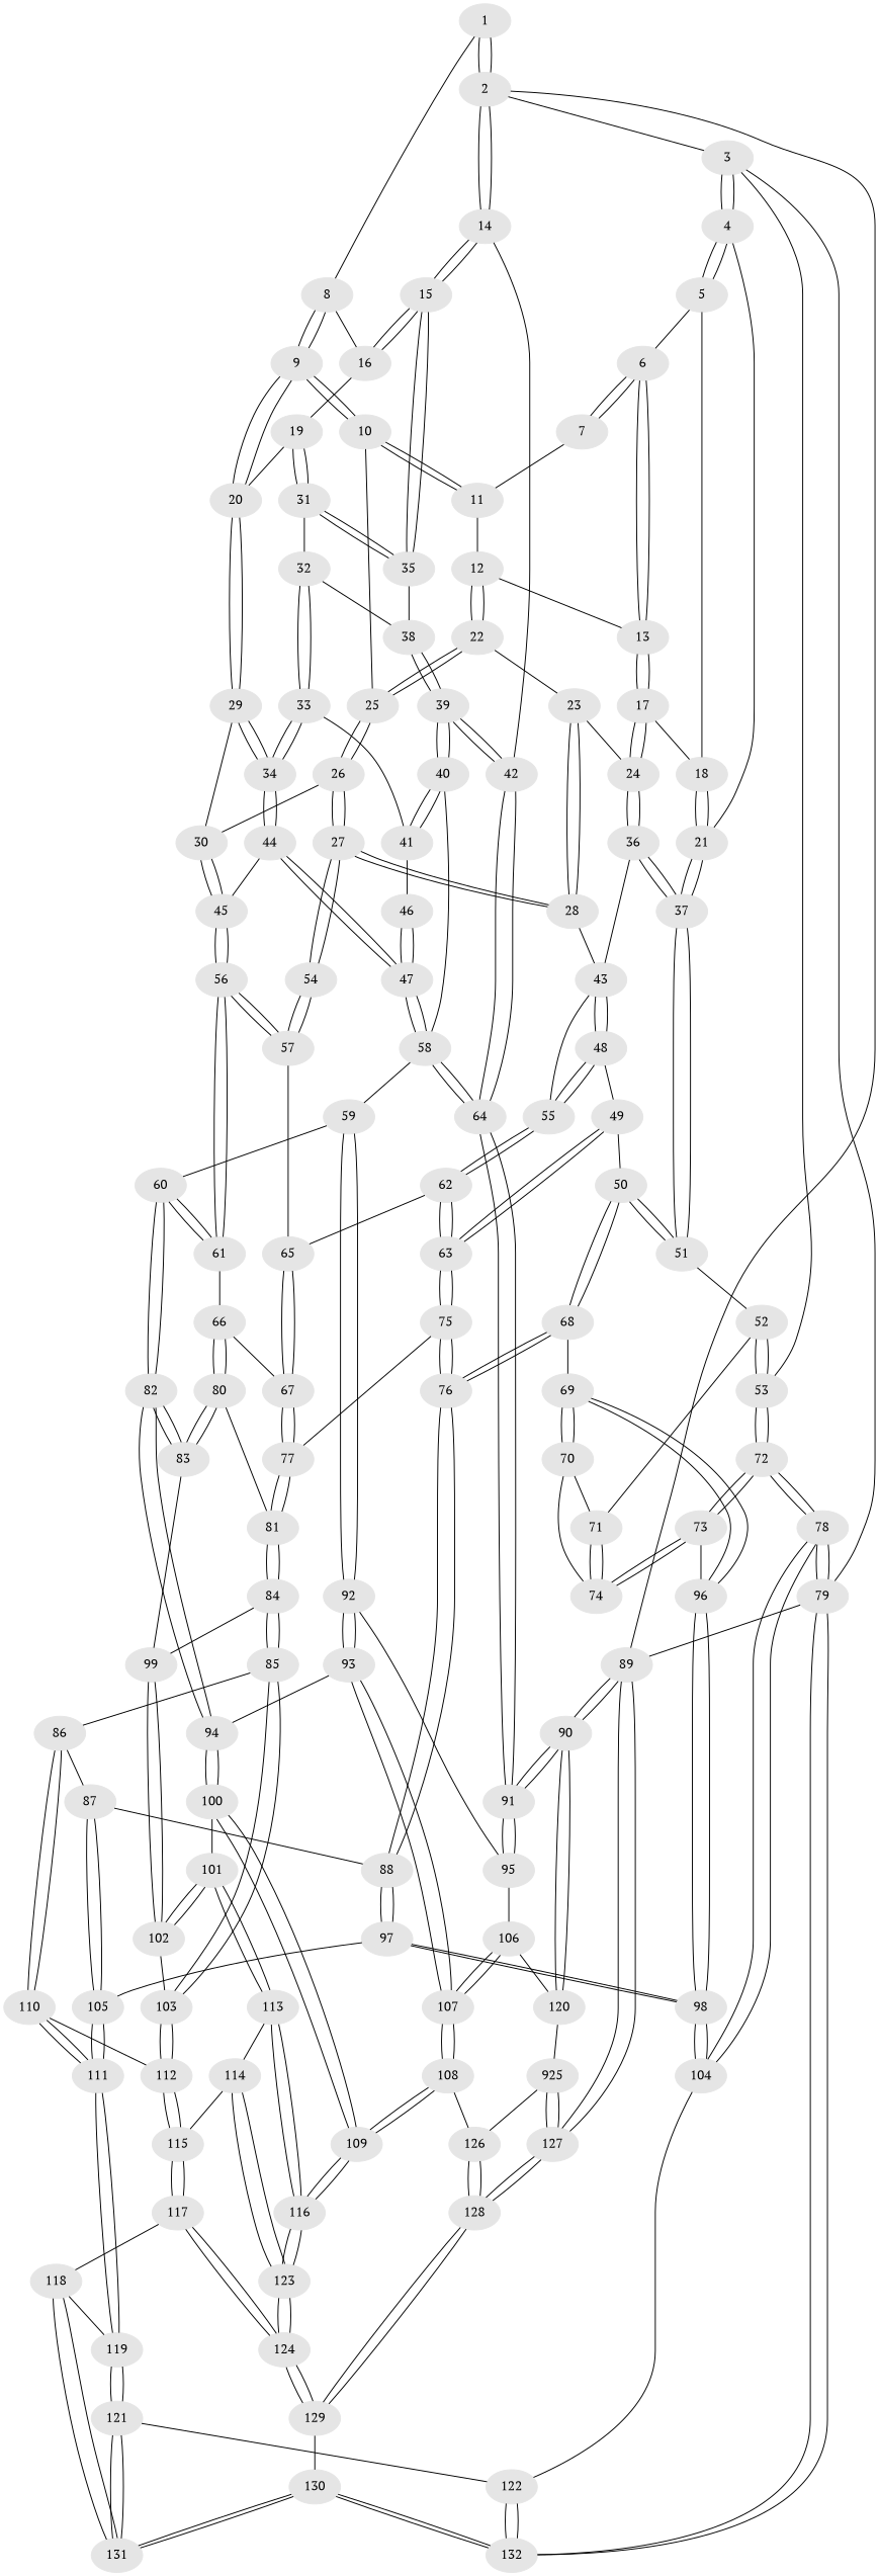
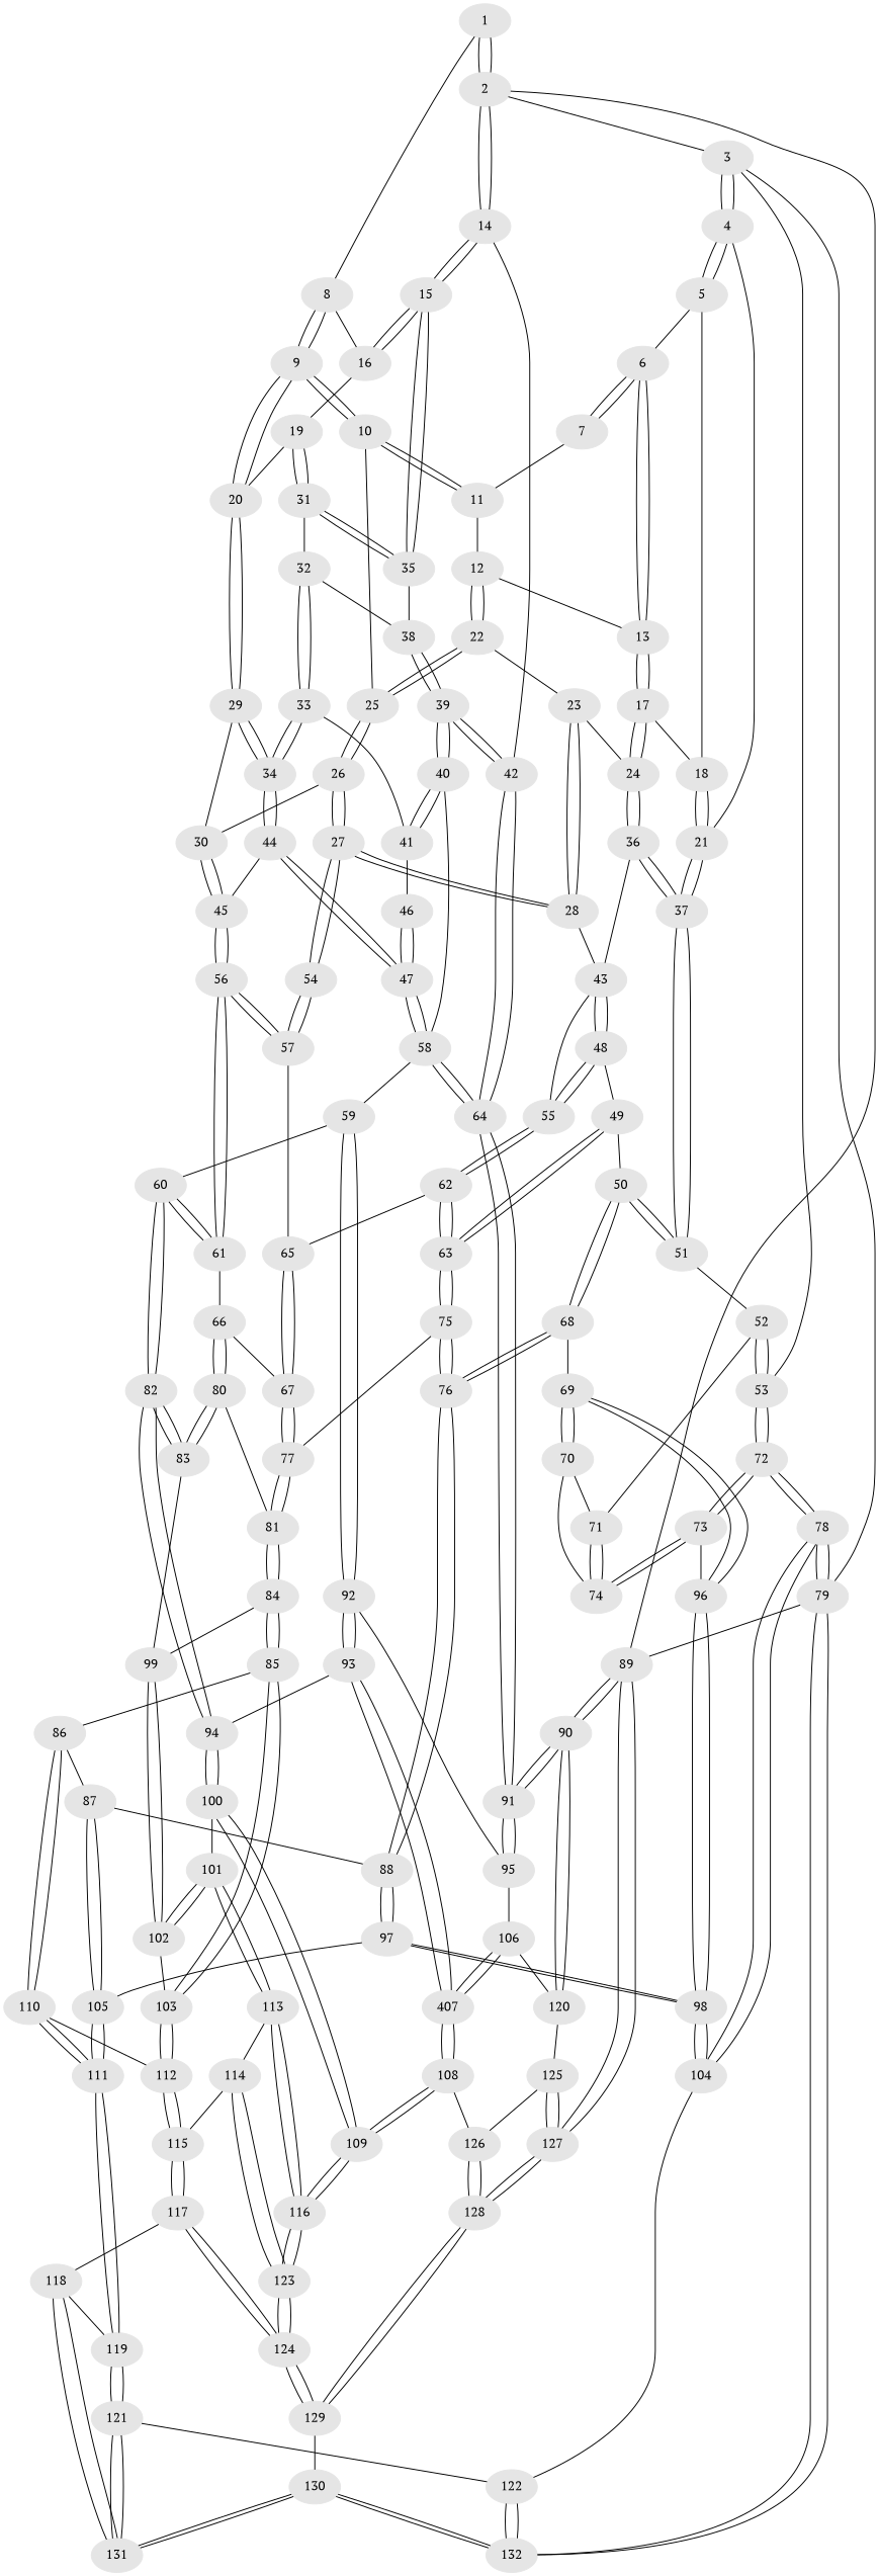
  graph {
    fontname="PT Serif"
    node [color=gray90 fontname="PT Serif" style=filled]
    edge [fontname="PT Serif"]
    1
    2
    8
    3
    14
    89
    9
    16
    4
    53
    79
    15
    42
    90
    127
    5
    21
    72
    132
    6
    18
    37
    7
    13
    11
    17
    12
    10
    20
    19
    25
    29
    26
    22
    23
    24
    35
    64
    38
    31
    36
    32
    30
    34
    51
    28
    43
    27
    54
    45
    57
    48
    55
    44
    56
    33
    41
    39
    46
    47
    52
    40
    58
    91
    49
    61
    59
    50
    63
    62
    68
    75
    69
    76
    71
    74
    73
    78
    65
    66
    67
    60
    92
    82
    95
    93
    83
    94
    80
    77
    81
    70
    96
    88
    98
    104
    97
    84
    122
    99
    85
    100
    102
    86
    103
    87
    110
    112
    105
    111
    120
    128
-   125 [label=925]
+   125
    106
-   107
+   107 [label=407]
    108
    101
    109
    113
    116
    114
    115
    119
    126
    123
    121
    117
    124
    118
    131
    129
    130
    1 -- 2
    1 -- 2
    1 -- 8
    2 -- 3
    2 -- 14
    2 -- 14
    2 -- 89
    8 -- 9
    8 -- 9
    8 -- 16
    3 -- 4
    3 -- 4
    3 -- 53
    3 -- 79
    14 -- 15
    14 -- 15
    14 -- 42
    89 -- 90
    89 -- 90
    89 -- 127
    89 -- 127
    9 -- 10
    9 -- 10
    9 -- 20
    9 -- 20
    16 -- 19
    4 -- 5
    4 -- 5
    4 -- 21
    53 -- 72
    53 -- 72
    79 -- 89
    79 -- 132
    79 -- 132
    15 -- 16
    15 -- 16
    15 -- 35
    15 -- 35
    42 -- 64
    42 -- 64
    90 -- 91
    90 -- 91
    90 -- 120
    90 -- 120
    127 -- 128
    127 -- 128
    5 -- 6
    5 -- 18
    21 -- 37
    21 -- 37
    72 -- 73
    72 -- 73
    72 -- 78
    72 -- 78
    6 -- 7
    6 -- 7
    6 -- 13
    6 -- 13
    18 -- 21
    18 -- 21
    37 -- 51
    37 -- 51
    7 -- 11
    13 -- 17
    13 -- 17
    11 -- 12
    17 -- 18
    17 -- 24
    17 -- 24
    12 -- 13
    12 -- 22
    12 -- 22
    10 -- 11
    10 -- 11
    10 -- 25
    20 -- 29
    20 -- 29
    19 -- 20
    19 -- 31
    19 -- 31
    25 -- 26
    25 -- 26
    29 -- 30
    29 -- 34
    29 -- 34
    26 -- 30
    26 -- 27
    26 -- 27
    22 -- 25
    22 -- 25
    22 -- 23
    23 -- 24
    23 -- 28
    23 -- 28
    24 -- 36
    24 -- 36
    35 -- 38
    64 -- 91
    64 -- 91
    38 -- 39
    38 -- 39
    31 -- 35
    31 -- 35
    31 -- 32
    36 -- 37
    36 -- 37
    36 -- 43
    32 -- 38
    32 -- 33
    32 -- 33
    30 -- 45
    30 -- 45
    34 -- 44
    34 -- 44
    51 -- 52
    28 -- 43
    43 -- 48
    43 -- 48
    43 -- 55
    27 -- 28
    27 -- 28
    27 -- 54
    27 -- 54
    54 -- 57
    54 -- 57
    45 -- 56
    45 -- 56
    57 -- 65
    48 -- 55
    48 -- 55
    48 -- 49
    55 -- 62
    55 -- 62
    44 -- 45
    44 -- 47
    44 -- 47
    56 -- 57
    56 -- 57
    56 -- 61
    56 -- 61
    33 -- 34
    33 -- 34
    33 -- 41
    41 -- 46
    39 -- 42
    39 -- 42
    39 -- 40
    39 -- 40
    46 -- 47
    46 -- 47
    47 -- 58
    47 -- 58
    52 -- 53
    52 -- 53
    52 -- 71
    40 -- 41
    40 -- 41
    40 -- 58
    58 -- 64
    58 -- 64
    58 -- 59
    91 -- 95
    91 -- 95
    49 -- 50
    49 -- 63
    49 -- 63
    61 -- 66
    59 -- 60
    59 -- 92
    59 -- 92
    50 -- 51
    50 -- 51
    50 -- 68
    50 -- 68
    63 -- 75
    63 -- 75
    62 -- 63
    62 -- 63
    62 -- 65
    68 -- 69
    68 -- 76
    68 -- 76
    75 -- 76
    75 -- 76
    75 -- 77
    69 -- 70
    69 -- 70
    69 -- 96
    69 -- 96
    76 -- 88
    76 -- 88
    71 -- 74
    71 -- 74
    73 -- 74
    73 -- 74
    73 -- 96
    78 -- 79
    78 -- 79
    78 -- 104
    78 -- 104
    65 -- 67
    65 -- 67
    66 -- 67
    66 -- 80
    66 -- 80
    67 -- 77
    67 -- 77
    60 -- 61
    60 -- 61
    60 -- 82
    60 -- 82
    92 -- 95
    92 -- 93
    92 -- 93
    82 -- 83
    82 -- 83
    82 -- 94
    82 -- 94
    95 -- 106
    93 -- 94
    93 -- 107
    93 -- 107
    83 -- 99
    94 -- 100
    94 -- 100
    80 -- 83
    80 -- 83
    80 -- 81
    77 -- 81
    77 -- 81
    81 -- 84
    81 -- 84
    70 -- 71
    70 -- 74
    96 -- 98
    96 -- 98
    88 -- 97
    88 -- 97
    98 -- 104
    98 -- 104
    104 -- 122
    97 -- 98
    97 -- 98
    97 -- 105
    84 -- 99
    84 -- 85
    84 -- 85
    122 -- 132
    122 -- 132
    99 -- 102
    99 -- 102
    85 -- 86
    85 -- 103
    85 -- 103
    100 -- 101
    100 -- 109
    100 -- 109
    102 -- 103
    86 -- 87
    86 -- 110
    86 -- 110
    103 -- 112
    103 -- 112
    87 -- 88
    87 -- 105
    87 -- 105
    110 -- 112
    110 -- 111
    110 -- 111
    112 -- 115
    112 -- 115
    105 -- 111
    105 -- 111
    111 -- 119
    111 -- 119
    120 -- 125
    128 -- 129
    128 -- 129
    125 -- 127
    125 -- 127
    125 -- 126
    106 -- 120
    106 -- 107
    106 -- 107
    107 -- 108
    107 -- 108
    108 -- 109
    108 -- 109
    108 -- 126
    101 -- 102
    101 -- 102
    101 -- 113
    101 -- 113
    109 -- 116
    109 -- 116
    113 -- 116
    113 -- 116
    113 -- 114
    116 -- 123
    116 -- 123
    114 -- 115
    114 -- 123
    114 -- 123
    115 -- 117
    115 -- 117
    119 -- 121
    119 -- 121
    126 -- 128
    126 -- 128
    123 -- 124
    123 -- 124
    121 -- 122
    121 -- 131
    121 -- 131
    117 -- 124
    117 -- 124
    117 -- 118
    124 -- 129
    124 -- 129
    118 -- 119
    118 -- 131
    118 -- 131
    129 -- 130
    130 -- 132
    130 -- 132
    130 -- 131
    130 -- 131
  }
